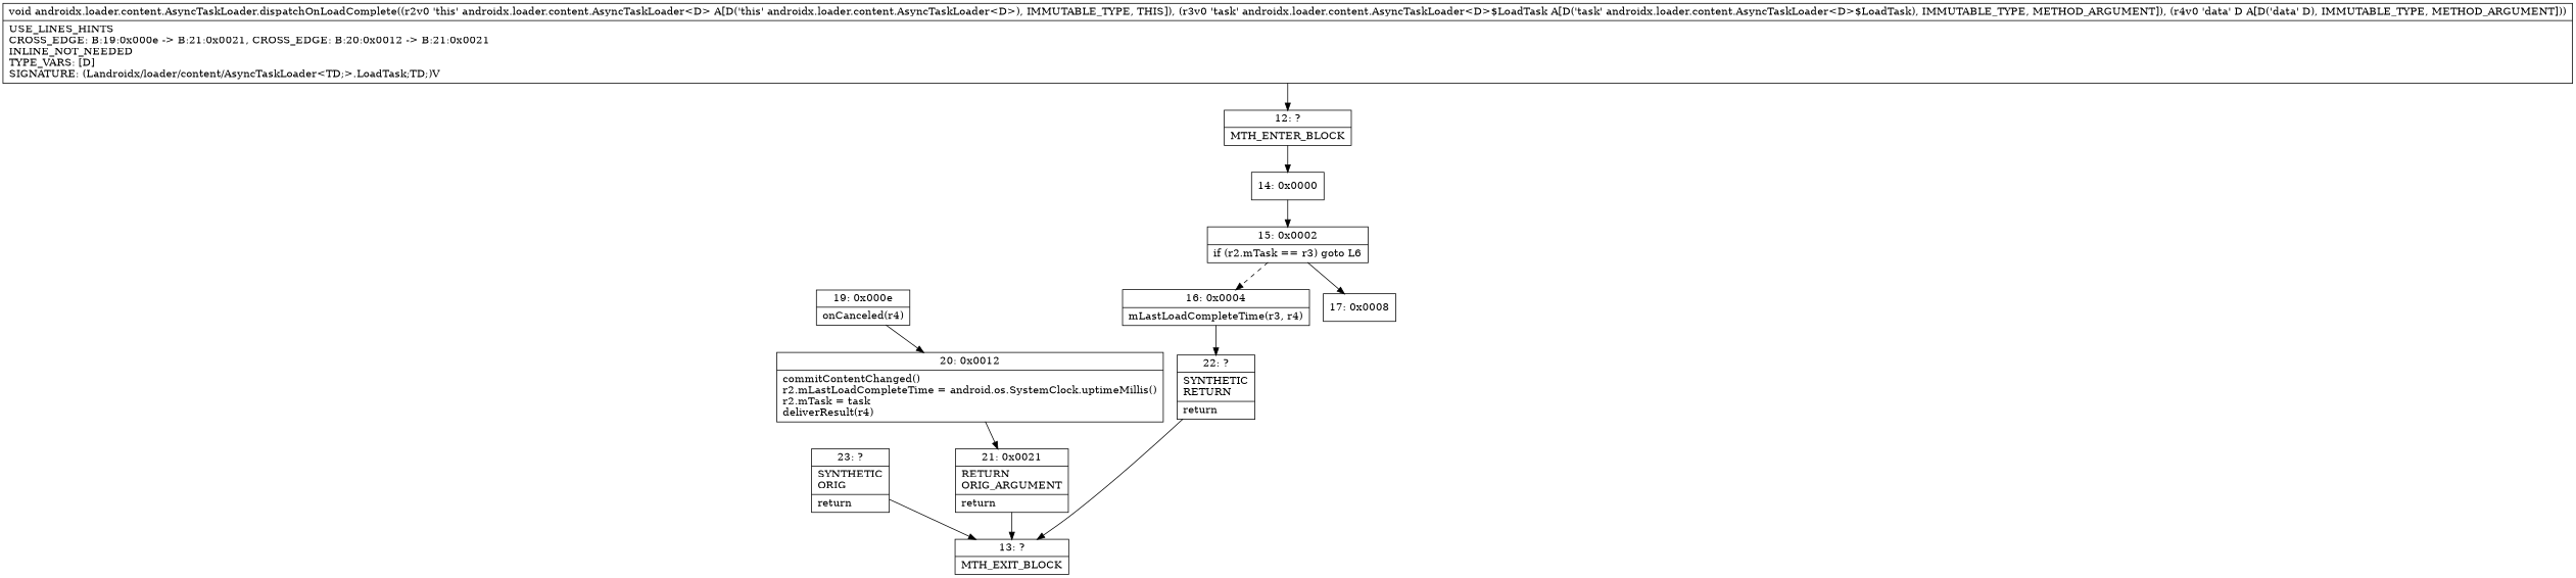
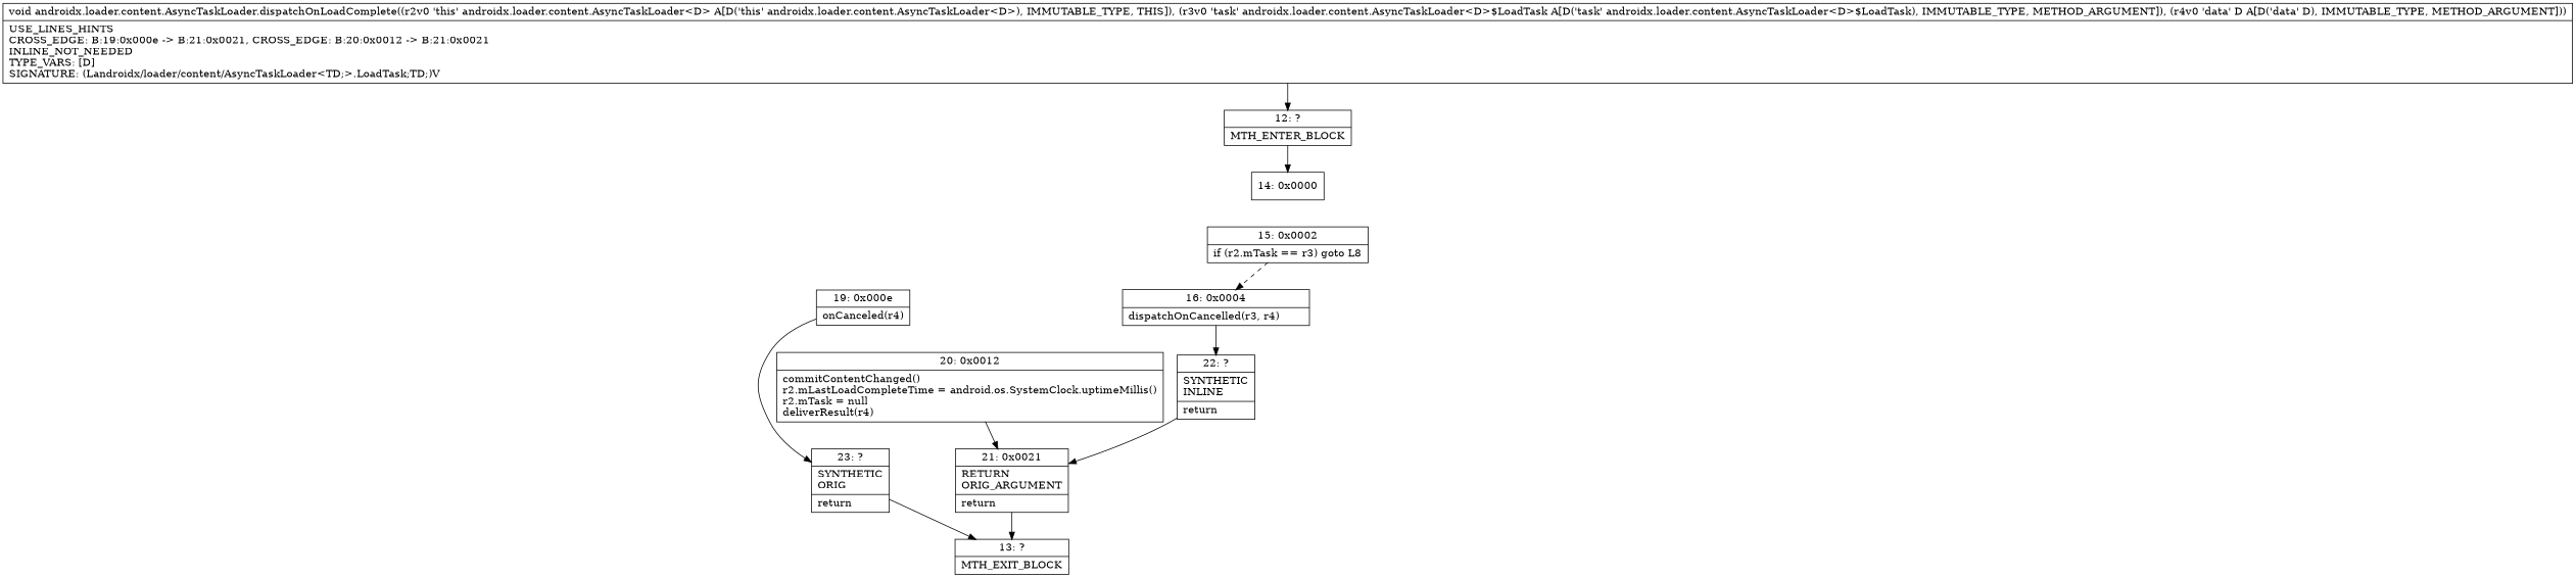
  digraph {
    node [shape=record]
    n1 [label="{12\:\ ?|MTH_ENTER_BLOCK\l}"]
    n2 [label="{14\:\ 0x0000}"]
-   n3 [label="{15\:\ 0x0002|if (r2.mTask == r3) goto L6\l}"]
-   n4 [label="{16\:\ 0x0004|mLastLoadCompleteTime(r3, r4)\l}"]
-   n5 [label="{17\:\ 0x0008}"]
-   n6 [label="{22\:\ ?|SYNTHETIC\lRETURN\l|return\l}"]
+   n3 [label="{15\:\ 0x0002|if (r2.mTask == r3) goto L8\l}"]
+   n4 [label="{16\:\ 0x0004|dispatchOnCancelled(r3, r4)\l}"]
+   n6 [label="{22\:\ ?|SYNTHETIC\lINLINE\l|return\l}"]
    n7 [label="{13\:\ ?|MTH_EXIT_BLOCK\l}"]
    n8 [label="{19\:\ 0x000e|onCanceled(r4)\l}"]
    n9 [label="{23\:\ ?|SYNTHETIC\lORIG\l|return\l}"]
-   n10 [label="{20\:\ 0x0012|commitContentChanged()\lr2.mLastLoadCompleteTime = android.os.SystemClock.uptimeMillis()\lr2.mTask = task\ldeliverResult(r4)\l}"]
+   n10 [label="{20\:\ 0x0012|commitContentChanged()\lr2.mLastLoadCompleteTime = android.os.SystemClock.uptimeMillis()\lr2.mTask = null\ldeliverResult(r4)\l}"]
    n11 [label="{21\:\ 0x0021|RETURN\lORIG_ARGUMENT\l|return\l}"]
    n12 [label="{void androidx.loader.content.AsyncTaskLoader.dispatchOnLoadComplete((r2v0 'this' androidx.loader.content.AsyncTaskLoader\<D\> A[D('this' androidx.loader.content.AsyncTaskLoader\<D\>), IMMUTABLE_TYPE, THIS]), (r3v0 'task' androidx.loader.content.AsyncTaskLoader\<D\>$LoadTask A[D('task' androidx.loader.content.AsyncTaskLoader\<D\>$LoadTask), IMMUTABLE_TYPE, METHOD_ARGUMENT]), (r4v0 'data' D A[D('data' D), IMMUTABLE_TYPE, METHOD_ARGUMENT]))  | USE_LINES_HINTS\lCROSS_EDGE: B:19:0x000e \-\> B:21:0x0021, CROSS_EDGE: B:20:0x0012 \-\> B:21:0x0021\lINLINE_NOT_NEEDED\lTYPE_VARS: [D]\lSIGNATURE: (Landroidx\/loader\/content\/AsyncTaskLoader\<TD;\>.LoadTask;TD;)V\l}"]
    n1 -> n2
-   n2 -> n3
    n3 -> n4 [style=dashed]
-   n3 -> n5
    n4 -> n6
-   n6 -> n7
-   n8 -> n10
+   n6 -> n11
+   n8 -> n9
    n9 -> n7
    n10 -> n11
    n11 -> n7
    n12 -> n1
  }
